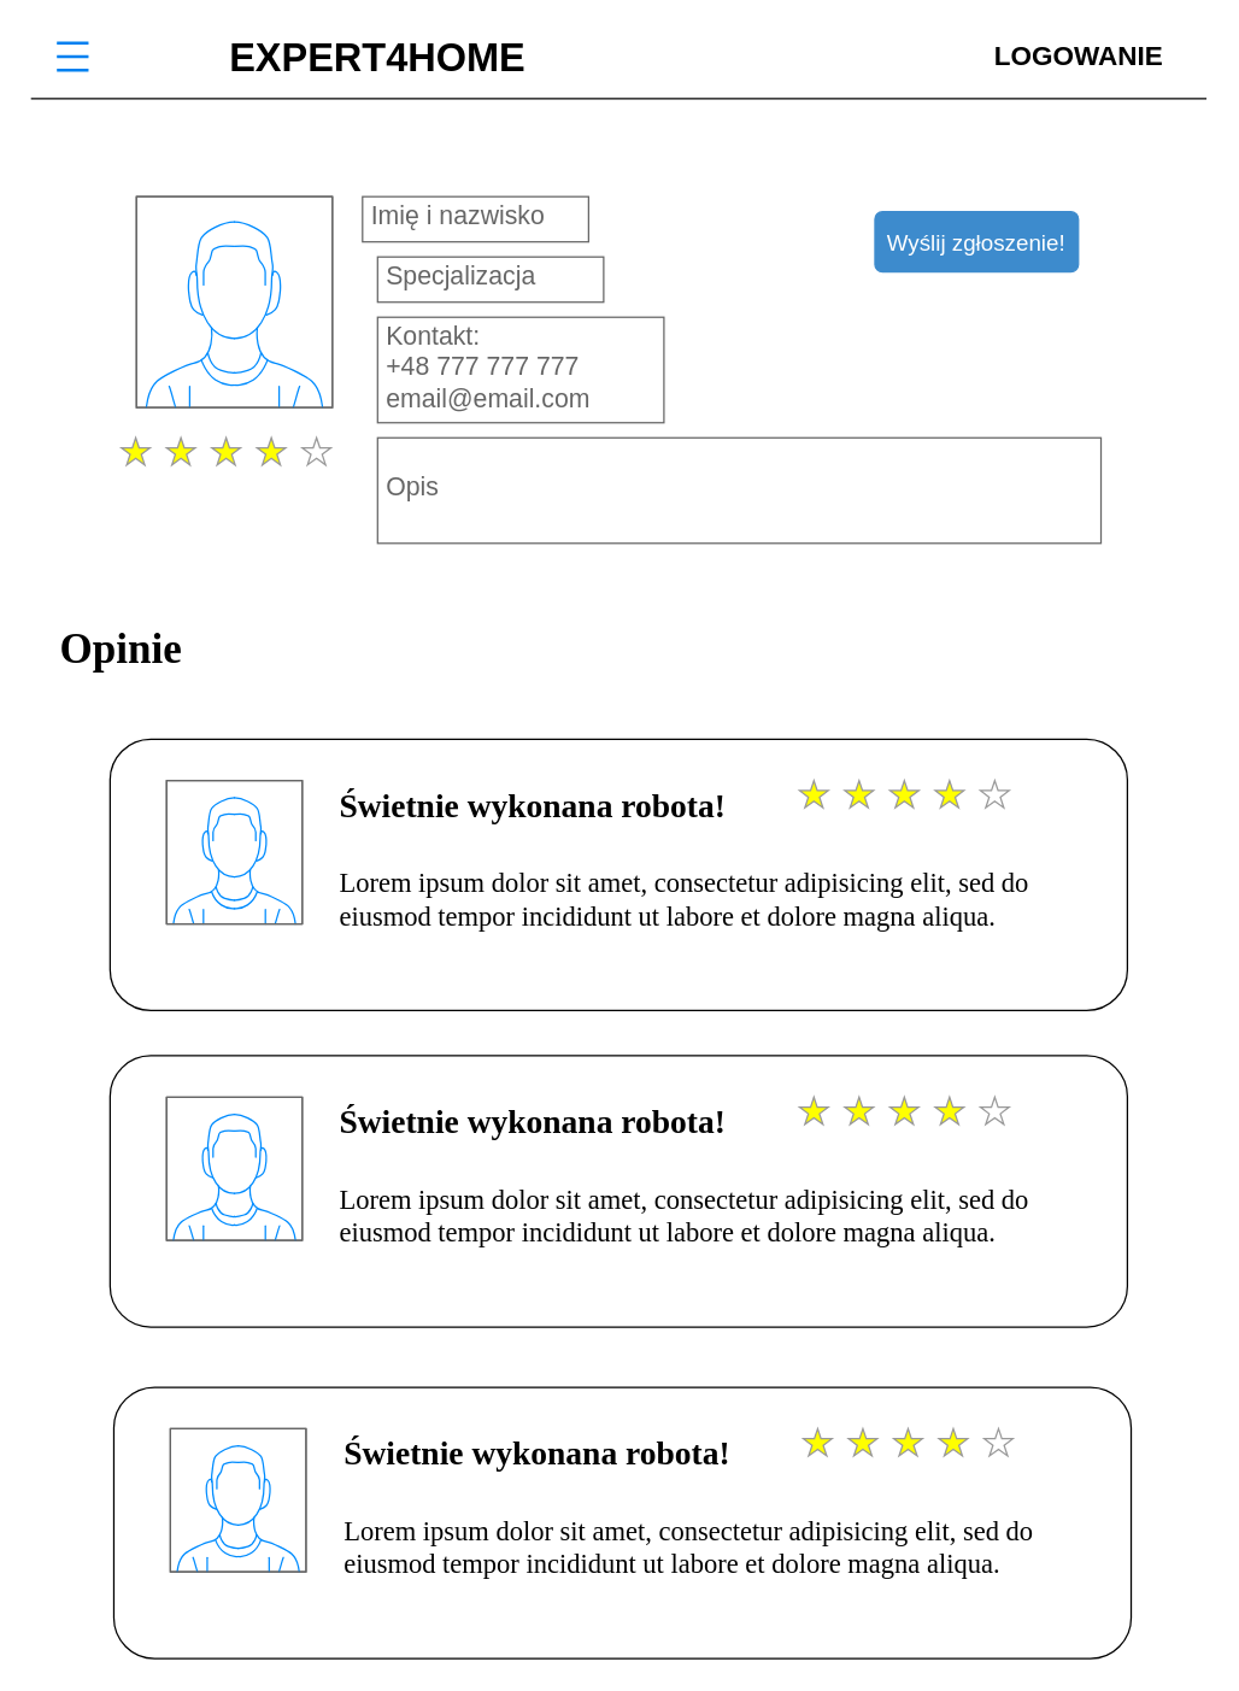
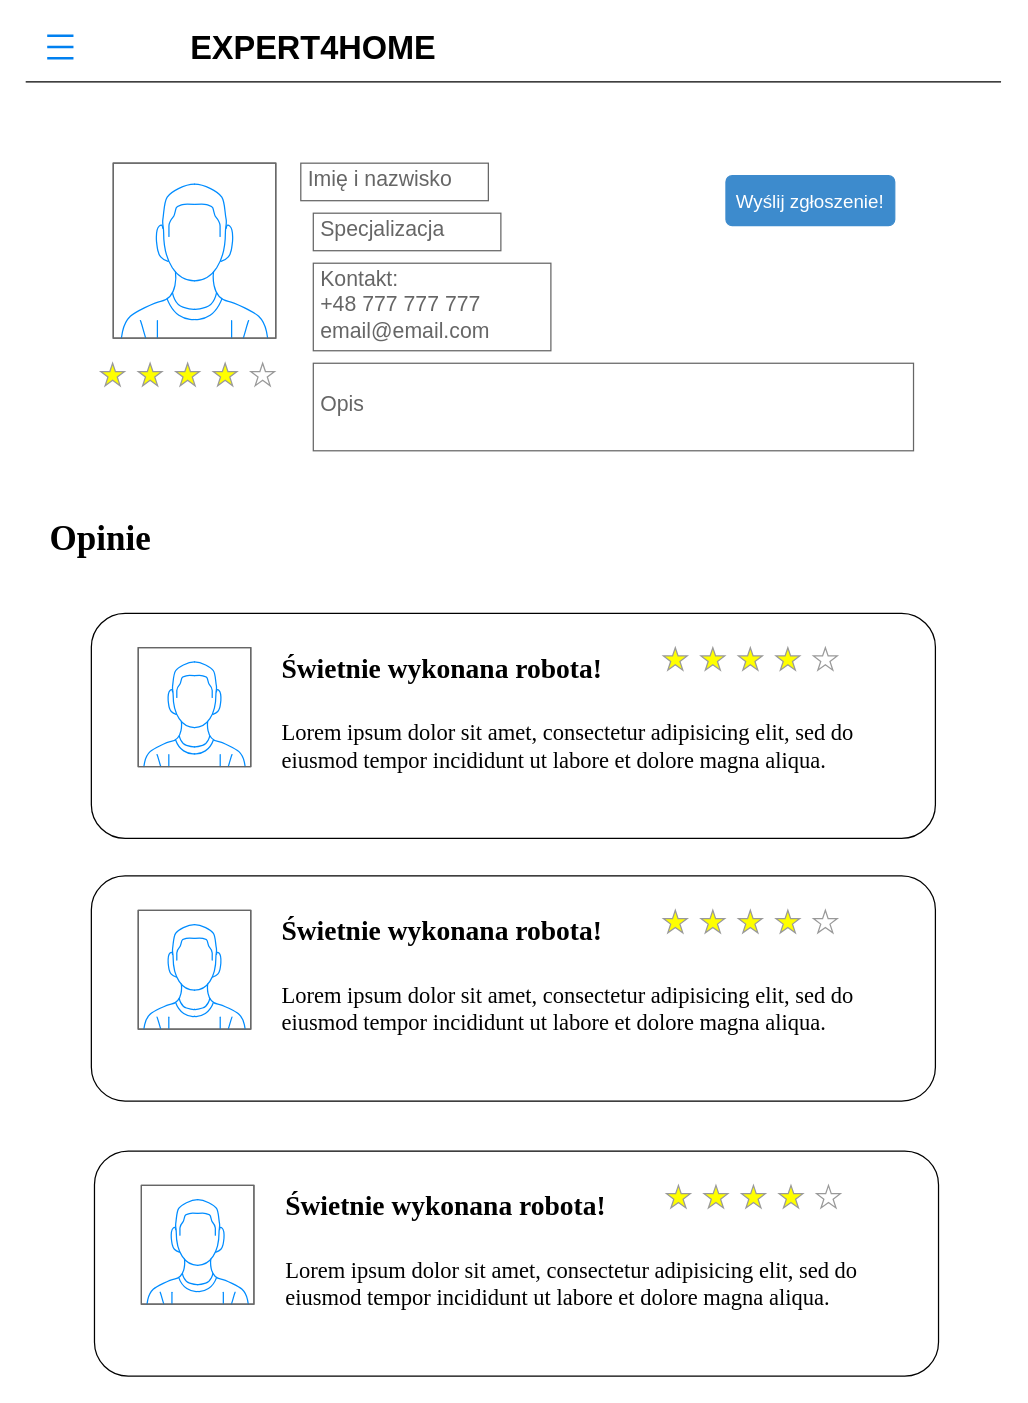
  <mxCell id="0" />
  <mxCell id="1" parent="0" />
  <mxCell id="2" value="EXPERT4HOME" style="text;spacingTop=-5;fontSize=26;fontStyle=1;" parent="1" vertex="1"><mxGeometry x="150" y="20" width="230" height="20" as="geometry" /></mxCell>
  <mxCell id="3" value="" style="line;strokeWidth=1" parent="1" vertex="1"><mxGeometry x="20" y="60" width="780" height="10" as="geometry" /></mxCell>
- <mxCell id="4" value="LOGOWANIE" style="text;html=1;align=center;verticalAlign=middle;resizable=0;points=[];autosize=1;fontStyle=1;fontSize=18;" vertex="1" parent="1"><mxGeometry x="650" y="22" width="130" height="30" as="geometry" /></mxCell>
  <mxCell id="5" value="" style="html=1;verticalLabelPosition=bottom;align=center;labelBackgroundColor=#ffffff;verticalAlign=top;strokeWidth=2;strokeColor=#0080F0;shadow=0;dashed=0;shape=mxgraph.ios7.icons.most_viewed;pointerEvents=1;fontFamily=Times New Roman;fontSize=18;" vertex="1" parent="1"><mxGeometry x="30" y="25.6" width="28.2" height="22.8" as="geometry" /></mxCell>
  <mxCell id="6" value="" style="rounded=1;whiteSpace=wrap;html=1;fontSize=18;" vertex="1" parent="1"><mxGeometry x="72.5" y="490" width="675" height="180" as="geometry" /></mxCell>
  <mxCell id="7" value="" style="verticalLabelPosition=bottom;shadow=0;dashed=0;align=center;html=1;verticalAlign=top;strokeWidth=1;shape=mxgraph.mockup.containers.userMale;strokeColor=#666666;strokeColor2=#008cff;fontSize=18;" vertex="1" parent="1"><mxGeometry x="90" y="130" width="130" height="140" as="geometry" /></mxCell>
  <mxCell id="8" value="Imię i nazwisko" style="strokeWidth=1;shadow=0;dashed=0;align=center;html=1;shape=mxgraph.mockup.text.textBox;fontColor=#666666;align=left;fontSize=17;spacingLeft=4;spacingTop=-3;strokeColor=#666666;mainText=" vertex="1" parent="1"><mxGeometry x="240" y="130" width="150" height="30" as="geometry" /></mxCell>
  <mxCell id="9" value="Opis" style="strokeWidth=1;shadow=0;dashed=0;align=center;html=1;shape=mxgraph.mockup.text.textBox;fontColor=#666666;align=left;fontSize=17;spacingLeft=4;spacingTop=-3;strokeColor=#666666;mainText=" vertex="1" parent="1"><mxGeometry x="250" y="290" width="480" height="70" as="geometry" /></mxCell>
  <mxCell id="10" value="&lt;font style=&quot;font-size: 15px&quot;&gt;Wyślij zgłoszenie!&lt;/font&gt;" style="html=1;shadow=0;dashed=0;shape=mxgraph.bootstrap.rrect;rSize=5;fillColor=#3D8BCD;align=center;strokeColor=#3D8BCD;fontColor=#ffffff;fontSize=10;whiteSpace=wrap;" vertex="1" parent="1"><mxGeometry x="580" y="140" width="135" height="40" as="geometry" /></mxCell>
  <mxCell id="11" value="" style="verticalLabelPosition=bottom;shadow=0;dashed=0;align=center;html=1;verticalAlign=top;strokeWidth=1;shape=mxgraph.mockup.misc.rating;strokeColor=#999999;fillColor=#ffff00;emptyFillColor=#ffffff;grade=4;ratingScale=5;ratingStyle=star;fontSize=18;" vertex="1" parent="1"><mxGeometry x="80" y="290" width="185" height="20" as="geometry" /></mxCell>
  <mxCell id="12" value="Specjalizacja" style="strokeWidth=1;shadow=0;dashed=0;align=center;html=1;shape=mxgraph.mockup.text.textBox;fontColor=#666666;align=left;fontSize=17;spacingLeft=4;spacingTop=-3;strokeColor=#666666;mainText=" vertex="1" parent="1"><mxGeometry x="250" y="170" width="150" height="30" as="geometry" /></mxCell>
  <mxCell id="13" value="Kontakt:&lt;br&gt;+48 777 777 777&lt;br&gt;email@email.com" style="strokeWidth=1;shadow=0;dashed=0;align=center;html=1;shape=mxgraph.mockup.text.textBox;fontColor=#666666;align=left;fontSize=17;spacingLeft=4;spacingTop=-3;strokeColor=#666666;mainText=" vertex="1" parent="1"><mxGeometry x="250" y="210" width="190" height="70" as="geometry" /></mxCell>
  <mxCell id="14" value="" style="verticalLabelPosition=bottom;shadow=0;dashed=0;align=center;html=1;verticalAlign=top;strokeWidth=1;shape=mxgraph.mockup.containers.userMale;strokeColor=#666666;strokeColor2=#008cff;fontSize=18;" vertex="1" parent="1"><mxGeometry x="110" y="517.5" width="90" height="95" as="geometry" /></mxCell>
  <mxCell id="15" value="&lt;h1&gt;&lt;span style=&quot;font-size: 22px&quot;&gt;Świetnie wykonana robota!&lt;/span&gt;&lt;/h1&gt;&lt;p&gt;Lorem ipsum dolor sit amet, consectetur adipisicing elit, sed do eiusmod tempor incididunt ut labore et dolore magna aliqua.&lt;/p&gt;" style="text;html=1;strokeColor=none;fillColor=none;spacing=5;spacingTop=-20;whiteSpace=wrap;overflow=hidden;rounded=0;fontFamily=Times New Roman;fontSize=18;" vertex="1" parent="1"><mxGeometry x="220" y="495" width="490" height="140" as="geometry" /></mxCell>
  <mxCell id="16" value="" style="verticalLabelPosition=bottom;shadow=0;dashed=0;align=center;html=1;verticalAlign=top;strokeWidth=1;shape=mxgraph.mockup.misc.rating;strokeColor=#999999;fillColor=#ffff00;emptyFillColor=#ffffff;grade=4;ratingScale=5;ratingStyle=star;fontSize=18;" vertex="1" parent="1"><mxGeometry x="530" y="517.5" width="185" height="20" as="geometry" /></mxCell>
  <mxCell id="17" value="" style="rounded=1;whiteSpace=wrap;html=1;fontSize=18;" vertex="1" parent="1"><mxGeometry x="72.5" y="700" width="675" height="180" as="geometry" /></mxCell>
  <mxCell id="18" value="" style="verticalLabelPosition=bottom;shadow=0;dashed=0;align=center;html=1;verticalAlign=top;strokeWidth=1;shape=mxgraph.mockup.containers.userMale;strokeColor=#666666;strokeColor2=#008cff;fontSize=18;" vertex="1" parent="1"><mxGeometry x="110" y="727.5" width="90" height="95" as="geometry" /></mxCell>
  <mxCell id="19" value="&lt;h1&gt;&lt;span style=&quot;font-size: 22px&quot;&gt;Świetnie wykonana robota!&lt;/span&gt;&lt;/h1&gt;&lt;p&gt;Lorem ipsum dolor sit amet, consectetur adipisicing elit, sed do eiusmod tempor incididunt ut labore et dolore magna aliqua.&lt;/p&gt;" style="text;html=1;strokeColor=none;fillColor=none;spacing=5;spacingTop=-20;whiteSpace=wrap;overflow=hidden;rounded=0;fontFamily=Times New Roman;fontSize=18;" vertex="1" parent="1"><mxGeometry x="220" y="705" width="490" height="140" as="geometry" /></mxCell>
  <mxCell id="20" value="" style="verticalLabelPosition=bottom;shadow=0;dashed=0;align=center;html=1;verticalAlign=top;strokeWidth=1;shape=mxgraph.mockup.misc.rating;strokeColor=#999999;fillColor=#ffff00;emptyFillColor=#ffffff;grade=4;ratingScale=5;ratingStyle=star;fontSize=18;" vertex="1" parent="1"><mxGeometry x="530" y="727.5" width="185" height="20" as="geometry" /></mxCell>
  <mxCell id="21" value="" style="rounded=1;whiteSpace=wrap;html=1;fontSize=18;" vertex="1" parent="1"><mxGeometry x="75" y="920" width="675" height="180" as="geometry" /></mxCell>
  <mxCell id="22" value="" style="verticalLabelPosition=bottom;shadow=0;dashed=0;align=center;html=1;verticalAlign=top;strokeWidth=1;shape=mxgraph.mockup.containers.userMale;strokeColor=#666666;strokeColor2=#008cff;fontSize=18;" vertex="1" parent="1"><mxGeometry x="112.5" y="947.5" width="90" height="95" as="geometry" /></mxCell>
  <mxCell id="23" value="&lt;h1&gt;&lt;span style=&quot;font-size: 22px&quot;&gt;Świetnie wykonana robota!&lt;/span&gt;&lt;/h1&gt;&lt;p&gt;Lorem ipsum dolor sit amet, consectetur adipisicing elit, sed do eiusmod tempor incididunt ut labore et dolore magna aliqua.&lt;/p&gt;" style="text;html=1;strokeColor=none;fillColor=none;spacing=5;spacingTop=-20;whiteSpace=wrap;overflow=hidden;rounded=0;fontFamily=Times New Roman;fontSize=18;" vertex="1" parent="1"><mxGeometry x="222.5" y="925" width="490" height="140" as="geometry" /></mxCell>
  <mxCell id="24" value="" style="verticalLabelPosition=bottom;shadow=0;dashed=0;align=center;html=1;verticalAlign=top;strokeWidth=1;shape=mxgraph.mockup.misc.rating;strokeColor=#999999;fillColor=#ffff00;emptyFillColor=#ffffff;grade=4;ratingScale=5;ratingStyle=star;fontSize=18;" vertex="1" parent="1"><mxGeometry x="532.5" y="947.5" width="185" height="20" as="geometry" /></mxCell>
  <mxCell id="25" value="&lt;font style=&quot;font-size: 28px&quot;&gt;&lt;b&gt;Opinie&lt;/b&gt;&lt;/font&gt;" style="text;html=1;strokeColor=none;fillColor=none;align=center;verticalAlign=middle;whiteSpace=wrap;rounded=0;fontFamily=Times New Roman;fontSize=18;" vertex="1" parent="1"><mxGeometry x="60" y="420" width="40" height="20" as="geometry" /></mxCell>
